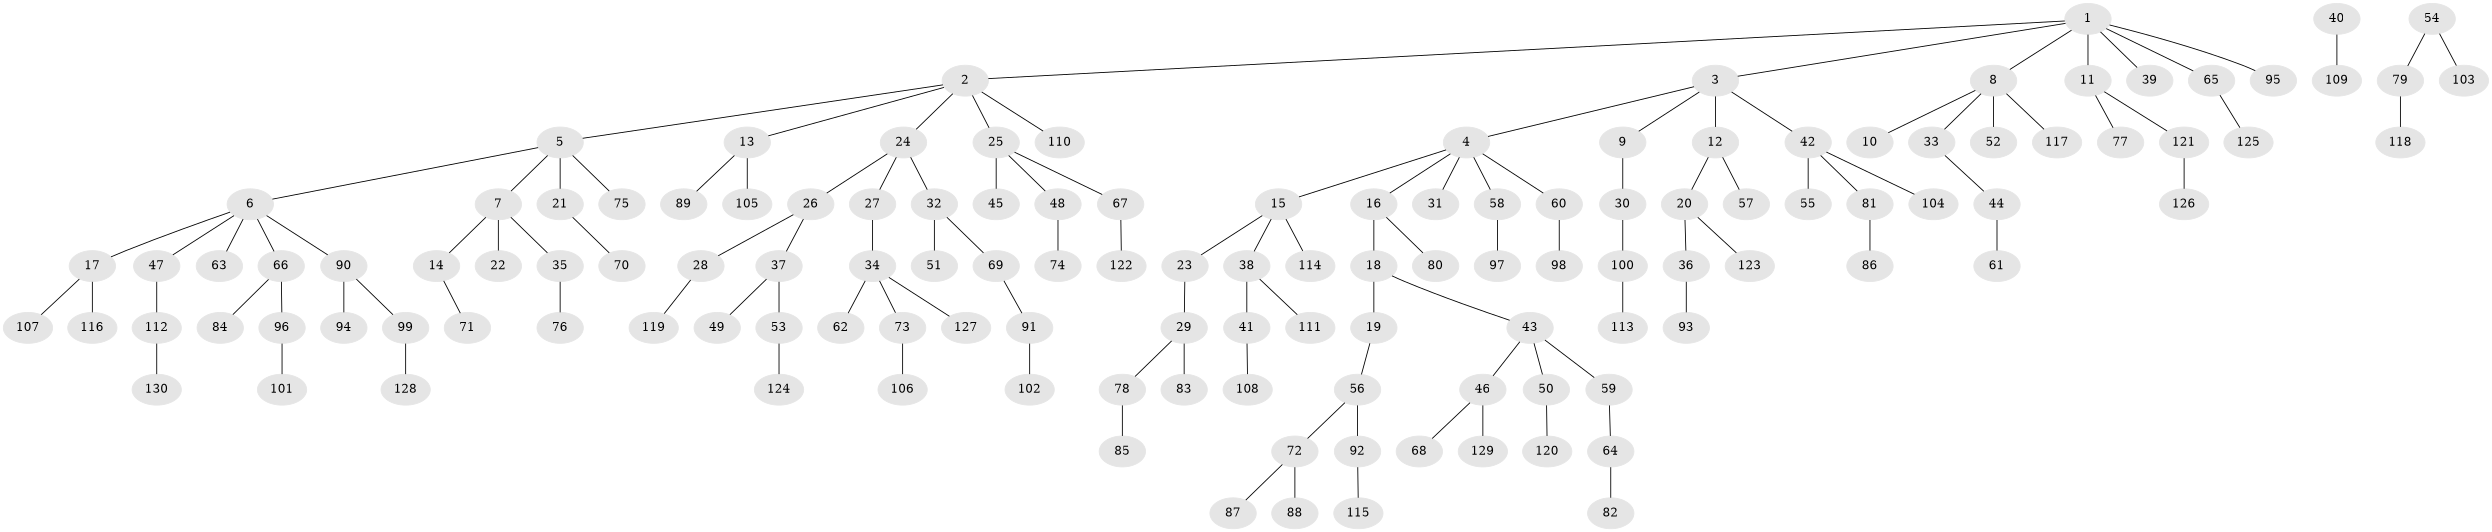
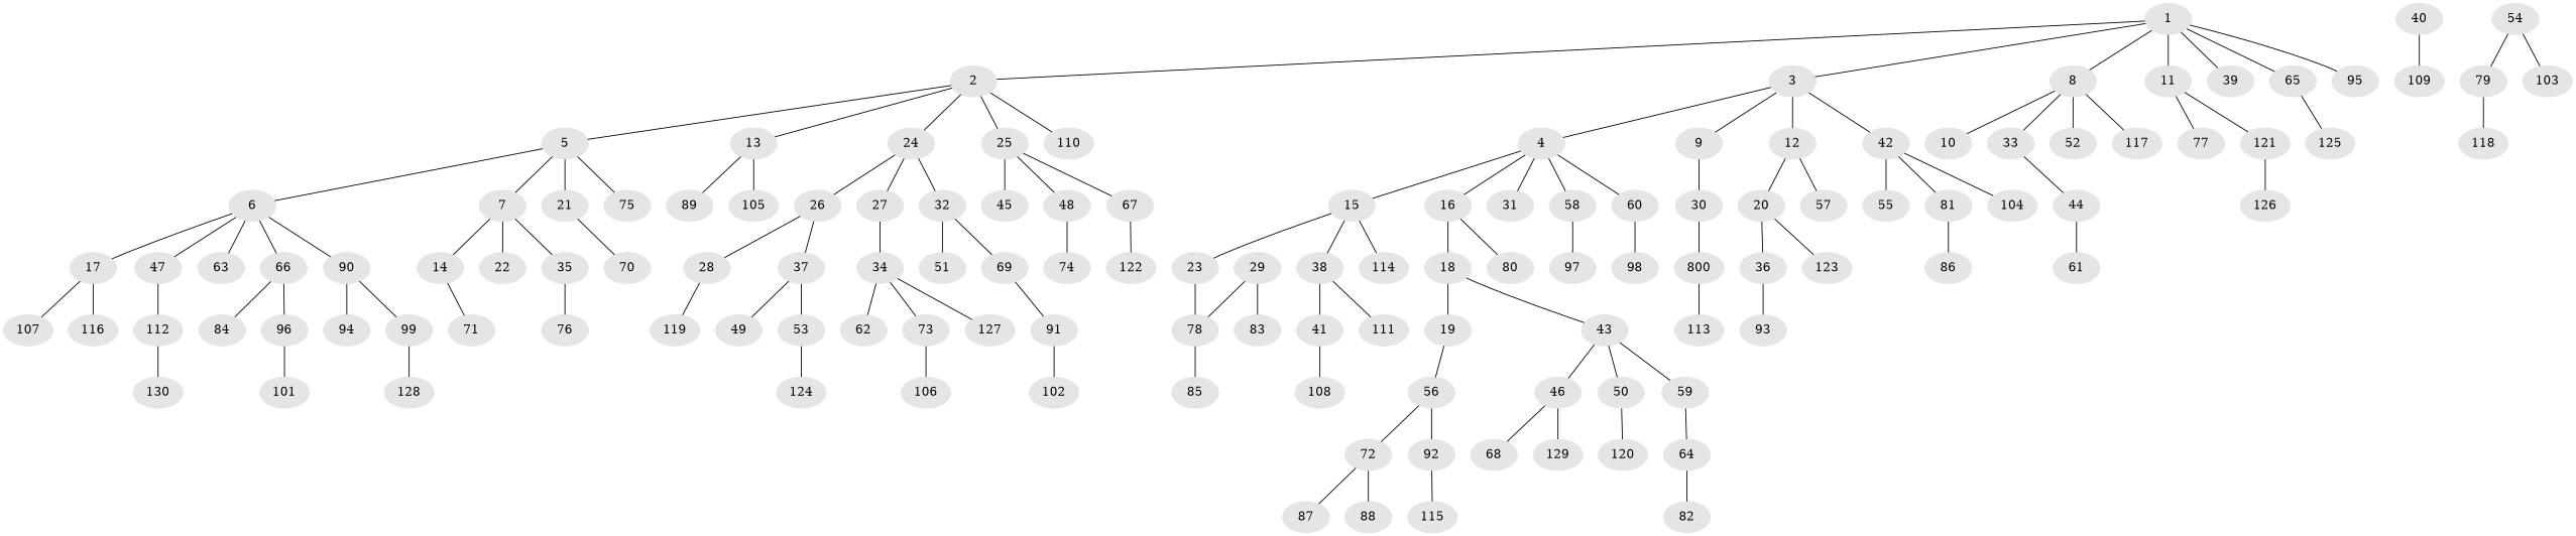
  graph {
    node [color=gray90 style=filled]
    1
    2
    3
    8
    11
    39
    65
    95
    5
    13
    24
    25
    110
    4
    9
    12
    42
    10
    33
    52
    117
    77
    121
    125
    6
    7
    21
    75
    89
    105
    26
    27
    32
    45
    48
    67
    15
    16
    31
    58
    60
    30
    20
    57
    55
    81
    104
    23
    38
    114
    18
    80
    40
    109
    97
    98
    17
    47
    63
    66
    90
    14
    22
    35
    70
    107
    116
    112
    84
    96
    94
    99
    71
    76
    44
-   100
+   100 [label=800]
    126
    36
    123
    54
    79
    103
    29
    41
    111
    19
    43
    130
    56
    46
    50
    59
    72
    92
    93
    78
    83
    28
    37
    34
    51
    69
    74
    122
    119
    49
    53
    62
    73
    127
    85
    113
    91
    61
    106
    124
    108
    86
    68
    129
    120
    64
    118
    87
    88
    115
    82
    101
    102
    128
    1 -- 2
    1 -- 3
    1 -- 8
    1 -- 11
    1 -- 39
    1 -- 65
    1 -- 95
    2 -- 5
    2 -- 13
    2 -- 24
    2 -- 25
    2 -- 110
    3 -- 4
    3 -- 9
    3 -- 12
    3 -- 42
    8 -- 10
    8 -- 33
    8 -- 52
    8 -- 117
    11 -- 77
    11 -- 121
    65 -- 125
    5 -- 6
    5 -- 7
    5 -- 21
    5 -- 75
    13 -- 89
    13 -- 105
    24 -- 26
    24 -- 27
    24 -- 32
    25 -- 45
    25 -- 48
    25 -- 67
    4 -- 15
    4 -- 16
    4 -- 31
    4 -- 58
    4 -- 60
    9 -- 30
    12 -- 20
    12 -- 57
    42 -- 55
    42 -- 81
    42 -- 104
    33 -- 44
    121 -- 126
    6 -- 17
    6 -- 47
    6 -- 63
    6 -- 66
    6 -- 90
    7 -- 14
    7 -- 22
    7 -- 35
    21 -- 70
    26 -- 28
    26 -- 37
    27 -- 34
    32 -- 51
    32 -- 69
    48 -- 74
    67 -- 122
    15 -- 23
    15 -- 38
    15 -- 114
    16 -- 18
    16 -- 80
    58 -- 97
    60 -- 98
    30 -- 100
    20 -- 36
    20 -- 123
    81 -- 86
-   23 -- 29
+   23 -- 78
    38 -- 41
    38 -- 111
    18 -- 19
    18 -- 43
    40 -- 109
    17 -- 107
    17 -- 116
    47 -- 112
    66 -- 84
    66 -- 96
    90 -- 94
    90 -- 99
    14 -- 71
    35 -- 76
    112 -- 130
    96 -- 101
    99 -- 128
    44 -- 61
    100 -- 113
    36 -- 93
    54 -- 79
    54 -- 103
    79 -- 118
    29 -- 78
    29 -- 83
    41 -- 108
    19 -- 56
    43 -- 46
    43 -- 50
    43 -- 59
    56 -- 72
    56 -- 92
    46 -- 68
    46 -- 129
    50 -- 120
    59 -- 64
    72 -- 87
    72 -- 88
    92 -- 115
    78 -- 85
    28 -- 119
    37 -- 49
    37 -- 53
    34 -- 62
    34 -- 73
    34 -- 127
    69 -- 91
    53 -- 124
    73 -- 106
    91 -- 102
    64 -- 82
  }
